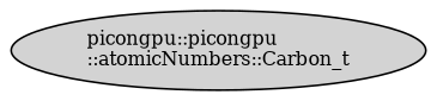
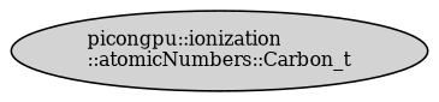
  digraph {
    rankdir=LR
    fontname="DejaVu Serif"
-   n1 [color=black fillcolor=lightgrey fontname="DejaVu Serif" fontsize=10 height=0.2 label="picongpu::picongpu\l::atomicNumbers::Carbon_t" shape=ellipse style=filled width=0.4]
+   n1 [color=black fillcolor=lightgrey fontname="DejaVu Serif" fontsize=10 height=0.2 label="picongpu::ionization\l::atomicNumbers::Carbon_t" shape=ellipse style=filled width=0.4]
  }
